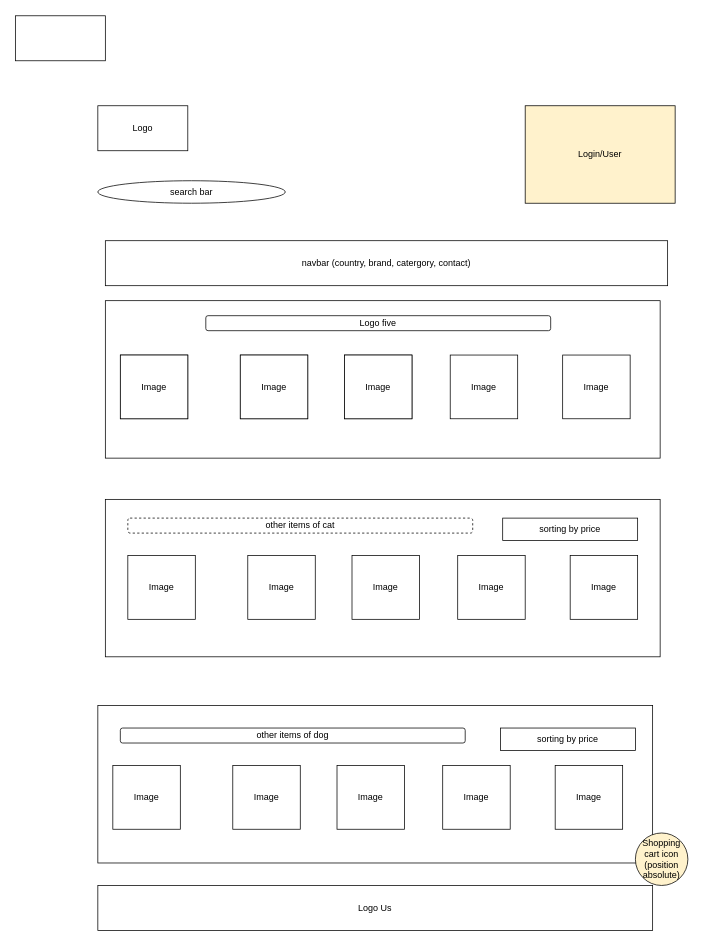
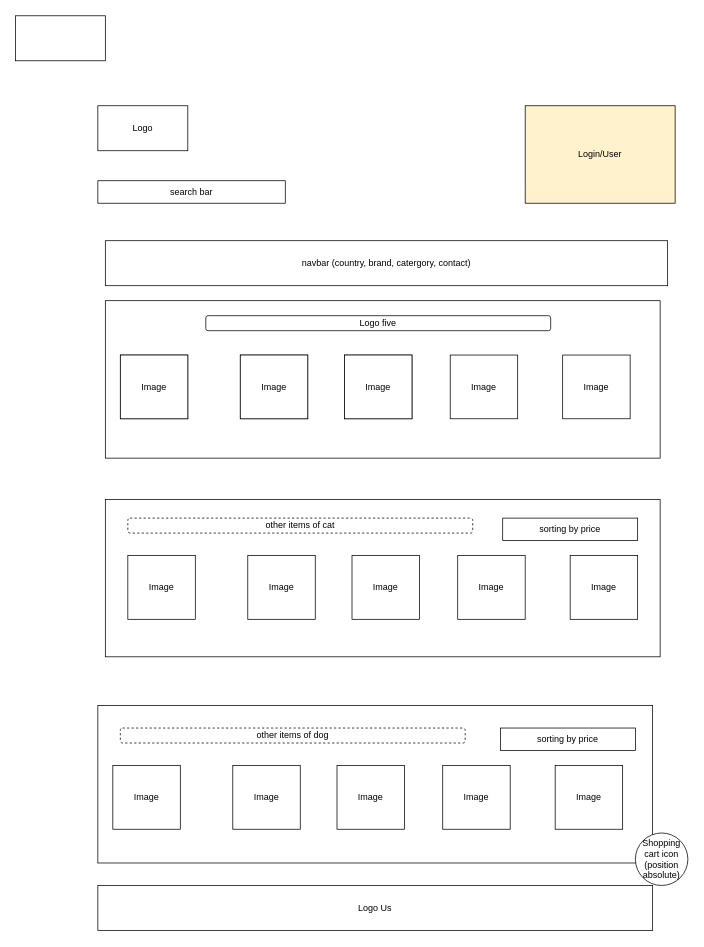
  <mxCell id="0" />
  <mxCell id="1" parent="0" />
  <mxCell id="2" value="Logo" style="rounded=0;whiteSpace=wrap;html=1;gradientColor=#ffffff;fillColor=none;shadow=0;glass=0;strokeColor=default;" parent="1" vertex="1"><mxGeometry x="130" y="140" width="120" height="60" as="geometry" /></mxCell>
  <mxCell id="3" value="navbar (country, brand, catergory, contact)" style="rounded=0;whiteSpace=wrap;html=1;" parent="1" vertex="1"><mxGeometry x="140" y="320" width="750" height="60" as="geometry" /></mxCell>
  <mxCell id="4" value="" style="rounded=0;whiteSpace=wrap;html=1;" parent="1" vertex="1"><mxGeometry x="140" y="400" width="740" height="210" as="geometry" /></mxCell>
  <mxCell id="5" value="Image" style="rounded=0;whiteSpace=wrap;html=1;" parent="1" vertex="1"><mxGeometry x="160" y="472.5" width="90" height="85" as="geometry" /></mxCell>
  <mxCell id="6" value="Image" style="rounded=0;whiteSpace=wrap;html=1;" parent="1" vertex="1"><mxGeometry x="320" y="472.5" width="90" height="85" as="geometry" /></mxCell>
  <mxCell id="7" value="Image" style="rounded=0;whiteSpace=wrap;html=1;" parent="1" vertex="1"><mxGeometry x="459" y="472.5" width="90" height="85" as="geometry" /></mxCell>
  <mxCell id="8" value="Image" style="rounded=0;whiteSpace=wrap;html=1;" parent="1" vertex="1"><mxGeometry x="600" y="472.5" width="90" height="85" as="geometry" /></mxCell>
  <mxCell id="9" value="Image" style="rounded=0;whiteSpace=wrap;html=1;" parent="1" vertex="1"><mxGeometry x="750" y="472.5" width="90" height="85" as="geometry" /></mxCell>
  <mxCell id="10" value="Logo five" style="rounded=1;whiteSpace=wrap;html=1;" parent="1" vertex="1"><mxGeometry x="274" y="420" width="460" height="20" as="geometry" /></mxCell>
  <mxCell id="11" value="" style="rounded=0;whiteSpace=wrap;html=1;" parent="1" vertex="1"><mxGeometry x="130" y="940" width="740" height="210" as="geometry" /></mxCell>
  <mxCell id="12" value="" style="rounded=0;whiteSpace=wrap;html=1;" parent="1" vertex="1"><mxGeometry x="140" y="665" width="740" height="210" as="geometry" /></mxCell>
- <mxCell id="13" value="other items of dog" style="rounded=1;whiteSpace=wrap;html=1;" parent="1" vertex="1"><mxGeometry x="160" y="970" width="460" height="20" as="geometry" /></mxCell>
+ <mxCell id="13" value="other items of dog" style="rounded=1;whiteSpace=wrap;html=1;dashed=1;" parent="1" vertex="1"><mxGeometry x="160" y="970" width="460" height="20" as="geometry" /></mxCell>
  <mxCell id="14" value="other items of cat" style="rounded=1;whiteSpace=wrap;html=1;dashed=1;" parent="1" vertex="1"><mxGeometry x="170" y="690" width="460" height="20" as="geometry" /></mxCell>
- <mxCell id="15" value="search bar" style="ellipse;whiteSpace=wrap;html=1;" parent="1" vertex="1"><mxGeometry x="130" y="240" width="250" height="30" as="geometry" /></mxCell>
+ <mxCell id="15" value="search bar" style="rounded=0;whiteSpace=wrap;html=1;" parent="1" vertex="1"><mxGeometry x="130" y="240" width="250" height="30" as="geometry" /></mxCell>
  <mxCell id="16" value="Logo Us" style="rounded=0;whiteSpace=wrap;html=1;" parent="1" vertex="1"><mxGeometry x="130" y="1180" width="740" height="60" as="geometry" /></mxCell>
- <mxCell id="17" value="Shopping cart icon&lt;br&gt;(position absolute)" style="ellipse;whiteSpace=wrap;html=1;aspect=fixed;fillColor=#fff2cc;" parent="1" vertex="1"><mxGeometry x="847" y="1110" width="70" height="70" as="geometry" /></mxCell>
+ <mxCell id="17" value="Shopping cart icon&lt;br&gt;(position absolute)" style="ellipse;whiteSpace=wrap;html=1;aspect=fixed;" parent="1" vertex="1"><mxGeometry x="847" y="1110" width="70" height="70" as="geometry" /></mxCell>
  <mxCell id="18" value="Login/User" style="rounded=0;whiteSpace=wrap;html=1;fillColor=#fff2cc;" parent="1" vertex="1"><mxGeometry x="700" y="140" width="200" height="130" as="geometry" /></mxCell>
  <mxCell id="19" value="Image" style="rounded=0;whiteSpace=wrap;html=1;" parent="1" vertex="1"><mxGeometry x="160" y="472.5" width="90" height="85" as="geometry" /></mxCell>
  <mxCell id="20" value="Image" style="rounded=0;whiteSpace=wrap;html=1;" parent="1" vertex="1"><mxGeometry x="320" y="472.5" width="90" height="85" as="geometry" /></mxCell>
  <mxCell id="21" value="Image" style="rounded=0;whiteSpace=wrap;html=1;" parent="1" vertex="1"><mxGeometry x="459" y="472.5" width="90" height="85" as="geometry" /></mxCell>
  <mxCell id="22" value="Image" style="rounded=0;whiteSpace=wrap;html=1;" parent="1" vertex="1"><mxGeometry x="170" y="740" width="90" height="85" as="geometry" /></mxCell>
  <mxCell id="23" value="Image" style="rounded=0;whiteSpace=wrap;html=1;" parent="1" vertex="1"><mxGeometry x="330" y="740" width="90" height="85" as="geometry" /></mxCell>
  <mxCell id="24" value="Image" style="rounded=0;whiteSpace=wrap;html=1;" parent="1" vertex="1"><mxGeometry x="469" y="740" width="90" height="85" as="geometry" /></mxCell>
  <mxCell id="25" value="Image" style="rounded=0;whiteSpace=wrap;html=1;" parent="1" vertex="1"><mxGeometry x="760" y="740" width="90" height="85" as="geometry" /></mxCell>
  <mxCell id="26" value="Image" style="rounded=0;whiteSpace=wrap;html=1;" parent="1" vertex="1"><mxGeometry x="610" y="740" width="90" height="85" as="geometry" /></mxCell>
  <mxCell id="27" value="Image" style="rounded=0;whiteSpace=wrap;html=1;" parent="1" vertex="1"><mxGeometry x="150" y="1020" width="90" height="85" as="geometry" /></mxCell>
  <mxCell id="28" value="Image" style="rounded=0;whiteSpace=wrap;html=1;" parent="1" vertex="1"><mxGeometry x="310" y="1020" width="90" height="85" as="geometry" /></mxCell>
  <mxCell id="29" value="Image" style="rounded=0;whiteSpace=wrap;html=1;" parent="1" vertex="1"><mxGeometry x="449" y="1020" width="90" height="85" as="geometry" /></mxCell>
  <mxCell id="30" value="Image" style="rounded=0;whiteSpace=wrap;html=1;" parent="1" vertex="1"><mxGeometry x="740" y="1020" width="90" height="85" as="geometry" /></mxCell>
  <mxCell id="31" value="Image" style="rounded=0;whiteSpace=wrap;html=1;" parent="1" vertex="1"><mxGeometry x="590" y="1020" width="90" height="85" as="geometry" /></mxCell>
  <mxCell id="32" value="sorting by price" style="rounded=0;whiteSpace=wrap;html=1;" parent="1" vertex="1"><mxGeometry x="670" y="690" width="180" height="30" as="geometry" /></mxCell>
  <mxCell id="33" value="sorting by price" style="rounded=0;whiteSpace=wrap;html=1;" parent="1" vertex="1"><mxGeometry x="667" y="970" width="180" height="30" as="geometry" /></mxCell>
  <mxCell id="34" value="" style="whiteSpace=wrap;html=1;" parent="1" vertex="1"><mxGeometry x="20" y="20" width="120" height="60" as="geometry" /></mxCell>
